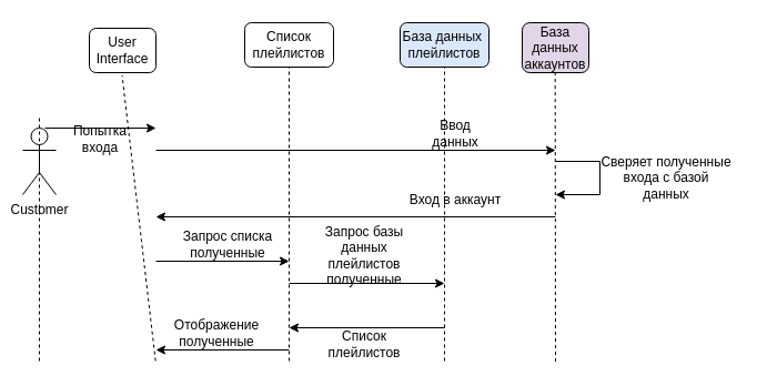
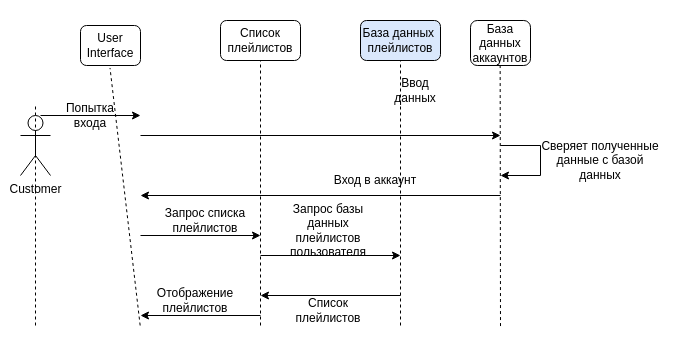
  <mxCell id="0" />
  <mxCell id="1" parent="0" />
  <mxCell id="2" value="Customer" style="shape=umlActor;verticalLabelPosition=bottom;verticalAlign=top;html=1;outlineConnect=0;" parent="1" vertex="1"><mxGeometry x="20" y="115" width="30" height="60" as="geometry" /></mxCell>
  <mxCell id="3" value="" style="endArrow=none;dashed=1;html=1;rounded=0;" parent="1" edge="1"><mxGeometry width="50" height="50" relative="1" as="geometry"><mxPoint x="35" y="325" as="sourcePoint" /><mxPoint x="35" y="105" as="targetPoint" /></mxGeometry></mxCell>
  <mxCell id="4" value="User Interface" style="rounded=1;whiteSpace=wrap;html=1;" parent="1" vertex="1"><mxGeometry x="80" y="25" width="60" height="40" as="geometry" /></mxCell>
  <mxCell id="5" value="" style="endArrow=none;dashed=1;html=1;rounded=0;entryX=0.492;entryY=1.062;entryDx=0;entryDy=0;entryPerimeter=0;" parent="1" edge="1" target="4"><mxGeometry width="50" height="50" relative="1" as="geometry"><mxPoint x="139.66" y="325" as="sourcePoint" /><mxPoint x="139.66" y="75" as="targetPoint" /></mxGeometry></mxCell>
- <mxCell id="6" value="База данных&lt;br&gt;аккаунтов" style="rounded=1;whiteSpace=wrap;html=1;fillColor=#e1d5e7;" parent="1" vertex="1"><mxGeometry x="470" y="20" width="60" height="45" as="geometry" /></mxCell>
+ <mxCell id="6" value="База данных&lt;br&gt;аккаунтов" style="rounded=1;whiteSpace=wrap;html=1;" parent="1" vertex="1"><mxGeometry x="470" y="20" width="60" height="45" as="geometry" /></mxCell>
  <mxCell id="7" value="" style="endArrow=classic;html=1;rounded=0;" parent="1" edge="1"><mxGeometry width="50" height="50" relative="1" as="geometry"><mxPoint x="40" y="115" as="sourcePoint" /><mxPoint x="140" y="115" as="targetPoint" /></mxGeometry></mxCell>
- <mxCell id="8" value="Попытка входа" style="text;html=1;strokeColor=none;fillColor=none;align=center;verticalAlign=middle;whiteSpace=wrap;rounded=0;" parent="1" vertex="1"><mxGeometry x="60" y="115" width="60" height="20" as="geometry" /></mxCell>
+ <mxCell id="8" value="Попытка входа" style="text;html=1;strokeColor=none;fillColor=none;align=center;verticalAlign=middle;whiteSpace=wrap;rounded=0;" parent="1" vertex="1"><mxGeometry x="60" y="105" width="60" height="20" as="geometry" /></mxCell>
  <mxCell id="9" value="" style="endArrow=none;dashed=1;html=1;rounded=0;" parent="1" edge="1"><mxGeometry x="0.2" y="-20" width="50" height="50" relative="1" as="geometry"><mxPoint x="500" y="325.552" as="sourcePoint" /><mxPoint x="499.66" y="65" as="targetPoint" /><mxPoint as="offset" /></mxGeometry></mxCell>
  <mxCell id="10" value="" style="endArrow=classic;html=1;rounded=0;" parent="1" edge="1"><mxGeometry width="50" height="50" relative="1" as="geometry"><mxPoint x="140" y="135" as="sourcePoint" /><mxPoint x="500" y="135" as="targetPoint" /></mxGeometry></mxCell>
- <mxCell id="11" value="Ввод данных" style="text;html=1;strokeColor=none;fillColor=none;align=center;verticalAlign=middle;whiteSpace=wrap;rounded=0;" parent="1" vertex="1"><mxGeometry x="380" y="105" width="60" height="30" as="geometry" /></mxCell>
+ <mxCell id="11" value="Ввод данных" style="text;html=1;strokeColor=none;fillColor=none;align=center;verticalAlign=middle;whiteSpace=wrap;rounded=0;" parent="1" vertex="1"><mxGeometry x="385" y="75" width="60" height="30" as="geometry" /></mxCell>
  <mxCell id="12" value="" style="endArrow=none;html=1;rounded=0;" parent="1" edge="1"><mxGeometry width="50" height="50" relative="1" as="geometry"><mxPoint x="500" y="145" as="sourcePoint" /><mxPoint x="540" y="145" as="targetPoint" /></mxGeometry></mxCell>
  <mxCell id="13" value="" style="endArrow=none;html=1;rounded=0;" parent="1" edge="1"><mxGeometry width="50" height="50" relative="1" as="geometry"><mxPoint x="540" y="145" as="sourcePoint" /><mxPoint x="540" y="175" as="targetPoint" /></mxGeometry></mxCell>
  <mxCell id="14" value="" style="endArrow=classic;html=1;rounded=0;" parent="1" edge="1"><mxGeometry width="50" height="50" relative="1" as="geometry"><mxPoint x="540" y="175" as="sourcePoint" /><mxPoint x="500" y="175" as="targetPoint" /></mxGeometry></mxCell>
- <mxCell id="15" value="Сверяет полученные входа с базой данных" style="text;html=1;strokeColor=none;fillColor=none;align=center;verticalAlign=middle;whiteSpace=wrap;rounded=0;" parent="1" vertex="1"><mxGeometry x="540" y="145" width="120" height="30" as="geometry" /></mxCell>
+ <mxCell id="15" value="Сверяет полученные данные с базой данных" style="text;html=1;strokeColor=none;fillColor=none;align=center;verticalAlign=middle;whiteSpace=wrap;rounded=0;" parent="1" vertex="1"><mxGeometry x="540" y="145" width="120" height="30" as="geometry" /></mxCell>
  <mxCell id="16" value="" style="endArrow=classic;html=1;rounded=0;" parent="1" edge="1"><mxGeometry width="50" height="50" relative="1" as="geometry"><mxPoint x="500" y="195" as="sourcePoint" /><mxPoint x="140" y="195" as="targetPoint" /></mxGeometry></mxCell>
- <mxCell id="17" value="Вход в аккаунт" style="text;html=1;strokeColor=none;fillColor=none;align=center;verticalAlign=middle;whiteSpace=wrap;rounded=0;" parent="1" vertex="1"><mxGeometry x="360" y="165" width="100" height="30" as="geometry" /></mxCell>
+ <mxCell id="17" value="Вход в аккаунт" style="text;html=1;strokeColor=none;fillColor=none;align=center;verticalAlign=middle;whiteSpace=wrap;rounded=0;" parent="1" vertex="1"><mxGeometry x="325" y="165" width="100" height="30" as="geometry" /></mxCell>
  <mxCell id="18" value="Список плейлистов" style="rounded=1;whiteSpace=wrap;html=1;" parent="1" vertex="1"><mxGeometry x="220" y="20" width="80" height="40" as="geometry" /></mxCell>
  <mxCell id="19" value="" style="endArrow=none;dashed=1;html=1;rounded=0;entryX=0.5;entryY=1;entryDx=0;entryDy=0;" parent="1" target="18" edge="1"><mxGeometry width="50" height="50" relative="1" as="geometry"><mxPoint x="260" y="325" as="sourcePoint" /><mxPoint x="290" y="125" as="targetPoint" /></mxGeometry></mxCell>
  <mxCell id="20" value="" style="endArrow=classic;html=1;rounded=0;" parent="1" edge="1"><mxGeometry width="50" height="50" relative="1" as="geometry"><mxPoint x="140" y="235" as="sourcePoint" /><mxPoint x="260" y="235" as="targetPoint" /></mxGeometry></mxCell>
- <mxCell id="21" value="Запрос списка полученные" style="text;html=1;strokeColor=none;fillColor=none;align=center;verticalAlign=middle;whiteSpace=wrap;rounded=0;" parent="1" vertex="1"><mxGeometry x="160" y="205" width="90" height="30" as="geometry" /></mxCell>
+ <mxCell id="21" value="Запрос списка плейлистов" style="text;html=1;strokeColor=none;fillColor=none;align=center;verticalAlign=middle;whiteSpace=wrap;rounded=0;" parent="1" vertex="1"><mxGeometry x="160" y="205" width="90" height="30" as="geometry" /></mxCell>
  <mxCell id="22" value="База данных&amp;nbsp;&lt;br&gt;плейлистов" style="rounded=1;whiteSpace=wrap;html=1;fillColor=#dae8fc;" parent="1" vertex="1"><mxGeometry x="360" y="20" width="80" height="40" as="geometry" /></mxCell>
  <mxCell id="23" value="" style="endArrow=none;dashed=1;html=1;rounded=0;entryX=0.5;entryY=1;entryDx=0;entryDy=0;" parent="1" target="22" edge="1"><mxGeometry width="50" height="50" relative="1" as="geometry"><mxPoint x="400" y="325" as="sourcePoint" /><mxPoint x="290" y="165" as="targetPoint" /></mxGeometry></mxCell>
  <mxCell id="24" value="" style="endArrow=classic;html=1;rounded=0;" parent="1" edge="1"><mxGeometry width="50" height="50" relative="1" as="geometry"><mxPoint x="260" y="255" as="sourcePoint" /><mxPoint x="400" y="255" as="targetPoint" /></mxGeometry></mxCell>
- <mxCell id="25" value="Запрос базы данных плейлистов полученные" style="text;html=1;strokeColor=none;fillColor=none;align=center;verticalAlign=middle;whiteSpace=wrap;rounded=0;" parent="1" vertex="1"><mxGeometry x="273" y="215" width="110" height="30" as="geometry" /></mxCell>
+ <mxCell id="25" value="Запрос базы данных плейлистов пользователя" style="text;html=1;strokeColor=none;fillColor=none;align=center;verticalAlign=middle;whiteSpace=wrap;rounded=0;" parent="1" vertex="1"><mxGeometry x="273" y="215" width="110" height="30" as="geometry" /></mxCell>
  <mxCell id="26" value="" style="endArrow=classic;html=1;rounded=0;" parent="1" edge="1"><mxGeometry width="50" height="50" relative="1" as="geometry"><mxPoint x="400" y="295" as="sourcePoint" /><mxPoint x="260" y="295" as="targetPoint" /></mxGeometry></mxCell>
  <mxCell id="27" value="Список плейлистов" style="text;html=1;strokeColor=none;fillColor=none;align=center;verticalAlign=middle;whiteSpace=wrap;rounded=0;" parent="1" vertex="1"><mxGeometry x="282" y="295" width="92" height="30" as="geometry" /></mxCell>
  <mxCell id="28" value="" style="endArrow=classic;html=1;rounded=0;" parent="1" edge="1"><mxGeometry width="50" height="50" relative="1" as="geometry"><mxPoint x="260" y="315" as="sourcePoint" /><mxPoint x="140" y="315" as="targetPoint" /></mxGeometry></mxCell>
- <mxCell id="29" value="Отображение полученные" style="text;html=1;strokeColor=none;fillColor=none;align=center;verticalAlign=middle;whiteSpace=wrap;rounded=0;" parent="1" vertex="1"><mxGeometry x="150" y="285" width="90" height="30" as="geometry" /></mxCell>
+ <mxCell id="29" value="Отображение плейлистов" style="text;html=1;strokeColor=none;fillColor=none;align=center;verticalAlign=middle;whiteSpace=wrap;rounded=0;" parent="1" vertex="1"><mxGeometry x="150" y="285" width="90" height="30" as="geometry" /></mxCell>
